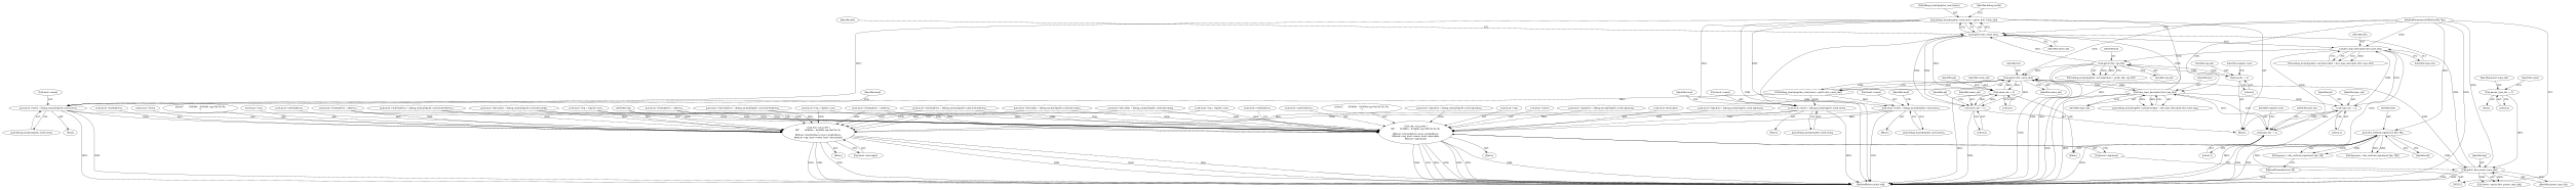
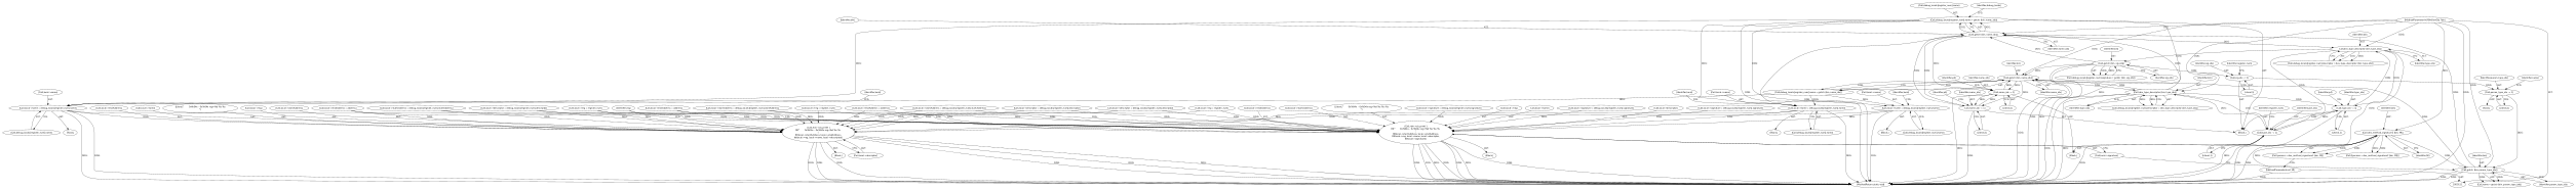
  digraph {
    fontname=Nunito
    node [fontname=Nunito]
    edge [fontname=Nunito]
    n1 [label="(Call,debug_locals[register_num].name = getstr (bin, name_idx))"]
    n2 [label="(Call,getstr (bin, name_idx))"]
    n3 [label="(Call,local->name = debug_locals[register_num].name)"]
    n4 [label="(Call,local->name = debug_locals[register_num].name)"]
    n5 [label="(Call,local->name = debug_locals[register_num].name)"]
    n6 [label="(MethodReturn,static void)"]
    n7 [label="(Block,)"]
    n8 [label="(Call,dex_type_descriptor (bin, type_idx))"]
    n9 [label="(Call,name_idx -= 1)"]
    n10 [label="(Call,name_idx -= 1)"]
    n11 [label="(Identifier,name_idx)"]
    n12 [label="(Call,rbin->cb_printf (\n\t\t\t\t\"        0x%04x - 0x%04x reg=%d %s %s %s\n\",\n\t\t\t\tlocal->startAddress, local->endAddress,\n\t\t\t\tlocal->reg, local->name, local->descriptor,\n\t\t\t\tlocal->signature))"]
    n13 [label="(Call,rbin->cb_printf (\n\t\t\t\t\"        0x%04x - 0x%04x reg=%d %s %s\n\",\n\t\t\t\tlocal->startAddress, local->endAddress,\n\t\t\t\tlocal->reg, local->name, local->descriptor))"]
    n14 [label="(Call,debug_locals[register_num].name)"]
    n15 [label="(Block,)"]
    n16 [label="(Call,debug_locals[register_num].name)"]
    n17 [label="(Block,)"]
    n18 [label="(Call,debug_locals[register_num].name)"]
    n19 [label="(Block,)"]
    n20 [label="(Call,getstr (bin, sig_idx))"]
    n21 [label="(Call,type_idx -= 1)"]
    n22 [label="(Call,type_idx -= 1)"]
    n23 [label="(Call,debug_locals[register_num].descriptor = dex_type_descriptor (bin, type_idx))"]
    n24 [label="(Identifier,type_idx)"]
    n25 [label="(Call,getstr (bin, name_idx))"]
    n26 [label="(Block,)"]
    n27 [label="(Literal,1)"]
    n28 [label="(Literal,1)"]
    n29 [label="(Call,getstr (bin, param_type_idx))"]
    n30 [label="(Call,name = getstr (bin, param_type_idx))"]
    n31 [label="(Identifier,param_type_idx)"]
    n32 [label="(Call,dex_type_descriptor (bin, type_idx))"]
    n33 [label="(Call,debug_locals[register_num].name = getstr (bin, name_idx))"]
    n34 [label="(Identifier,name_idx)"]
    n35 [label="(Call,dex_method_signature2 (bin, MI))"]
    n36 [label="(Identifier,MI)"]
    n37 [label="(Call,!(params = dex_method_signature2 (bin, MI)))"]
    n38 [label="(Call,params = dex_method_signature2 (bin, MI))"]
    n39 [label="(MethodParameterIn,int MI)"]
    n40 [label="(MethodParameterIn,RBinDexObj *bin)"]
    1000111
    n42 [label="(Identifier,type_idx)"]
    n43 [label="(Call,debug_locals[register_num].descriptor = dex_type_descriptor (bin, type_idx))"]
    n44 [label="(Call,sig_idx -= 1)"]
    n45 [label="(Identifier,sig_idx)"]
    n46 [label="(Call,debug_locals[register_num].signature = getstr (bin, sig_idx))"]
    n47 [label="(Call,param_type_idx -= 1)"]
    n48 [label="(Literal,1)"]
    n49 [label="(Block,)"]
    n50 [label="(Literal,1)"]
    n51 [label="(Literal,1)"]
    n52 [label="(Literal,1)"]
    n53 [label="(Call,local->signature)"]
    n54 [label="(Block,)"]
    n55 [label="(Call,local->descriptor)"]
    n56 [label="(Block,)"]
    n57 [label="(Call,local->descriptor)"]
    n58 [label="(Identifier,reg)"]
    n59 [label="(Call,local->reg = register_num)"]
    n60 [label="(Call,local->startAddress)"]
    n61 [label="(Call,local->descriptor = debug_locals[register_num].descriptor)"]
    n62 [label="(Identifier,local)"]
    n63 [label="(Call,local->startAddress = debug_locals[register_num].startAddress)"]
    n64 [label="(Call,local->startAddress)"]
    n65 [label="(Call,local->startAddress = debug_locals[register_num].startAddress)"]
    n66 [label="(Call,local->reg = register_num)"]
    n67 [label="(Identifier,p4)"]
    n68 [label="(Identifier,bin)"]
    n69 [label="(Call,local->endAddress = address)"]
    n70 [label="(Call,local->endAddress = address)"]
    n71 [label="(Call,local->reg)"]
    n72 [label="(Call,local->endAddress)"]
    n73 [label="(Call,local->name)"]
    n74 [label="(Call,local->signature = debug_locals[register_num].signature)"]
    n75 [label="(Identifier,param_type_idx)"]
    n76 [label="(Call,local->descriptor = debug_locals[register_num].descriptor)"]
    n77 [label="(Identifier,name_idx)"]
    n78 [label="(Identifier,bin)"]
    n79 [label="(Identifier,bin)"]
    n80 [label="(Call,local->name)"]
    n81 [label="(Call,local->signature = debug_locals[register_num].signature)"]
    n82 [label="(Identifier,name_idx)"]
    n83 [label="(Identifier,p4)"]
    n84 [label="(Call,local->startAddress = debug_locals[register_num].startAddress)"]
    n85 [label="(Literal,\"        0x%04x - 0x%04x reg=%d %s %s\n\")"]
    n86 [label="(Identifier,bin)"]
    n87 [label="(Call,local->reg)"]
    n88 [label="(Call,local->endAddress)"]
    n89 [label="(Identifier,type_idx)"]
    n90 [label="(Identifier,name)"]
    n91 [label="(Call,local->descriptor = debug_locals[register_num].descriptor)"]
    n92 [label="(Identifier,type_idx)"]
    n93 [label="(Identifier,local)"]
    n94 [label="(Call,local->name)"]
    n95 [label="(Call,debug_locals[register_num].name)"]
    n96 [label="(Identifier,p4)"]
    n97 [label="(Identifier,debug_locals)"]
    n98 [label="(Identifier,bin)"]
    n99 [label="(Call,local->reg = register_num)"]
    n100 [label="(Identifier,sig_idx)"]
    n101 [label="(Identifier,register_num)"]
    n102 [label="(Identifier,local)"]
    n103 [label="(Call,local->name)"]
    n104 [label="(Call,local->name)"]
    n105 [label="(Literal,\"        0x%04x - 0x%04x reg=%d %s %s %s\n\")"]
    n106 [label="(Identifier,register_num)"]
    n107 [label="(Call,local->endAddress = address)"]
    n108 [label="(Identifier,bin)"]
    n109 [label="(Call,local->signature = debug_locals[register_num].signature)"]
    n110 [label="(Identifier,bin)"]
    n1 -> n2 [label="CFG: "]
    n1 -> n3 [label="DDG: "]
    n1 -> n4 [label="DDG: "]
    n1 -> n5 [label="DDG: "]
    n1 -> n6 [label="DDG: "]
    n1 -> n6 [label="DDG: "]
    n1 -> n7 [label="AST: "]
    n2 -> n1 [label="AST: "]
    n2 -> n1 [label="DDG: "]
    n2 -> n1 [label="DDG: "]
    n2 -> n6 [label="DDG: "]
    n2 -> n8 [label="DDG: "]
    n2 -> n9 [label="DDG: "]
    n2 -> n10 [label="DDG: "]
    n2 -> n11 [label="CFG: "]
    n3 -> n6 [label="DDG: "]
    n3 -> n12 [label="DDG: "]
    n3 -> n13 [label="DDG: "]
    n3 -> n14 [label="CFG: "]
    n3 -> n15 [label="AST: "]
    n4 -> n6 [label="DDG: "]
    n4 -> n12 [label="DDG: "]
    n4 -> n13 [label="DDG: "]
    n4 -> n16 [label="CFG: "]
    n4 -> n17 [label="AST: "]
    n5 -> n6 [label="DDG: "]
    n5 -> n6 [label="DDG: "]
    n5 -> n12 [label="DDG: "]
    n5 -> n13 [label="DDG: "]
    n5 -> n18 [label="CFG: "]
    n5 -> n19 [label="AST: "]
    n8 -> n6 [label="DDG: "]
    n8 -> n20 [label="DDG: "]
    n8 -> n21 [label="DDG: "]
    n8 -> n22 [label="DDG: "]
    n8 -> n23 [label="AST: "]
    n8 -> n23 [label="DDG: "]
    n8 -> n23 [label="DDG: "]
    n8 -> n24 [label="CFG: "]
    n9 -> n6 [label="DDG: "]
    n9 -> n10 [label="DDG: "]
    n9 -> n25 [label="DDG: "]
    n9 -> n26 [label="AST: "]
    n9 -> n27 [label="CFG: "]
    n10 -> n2 [label="DDG: "]
    n10 -> n6 [label="DDG: "]
    n10 -> n7 [label="AST: "]
    n10 -> n9 [label="DDG: "]
    n10 -> n28 [label="CFG: "]
    n11 -> n2 [label="AST: "]
    n12 -> n6 [label="DDG: "]
    n12 -> n6 [label="DDG: "]
    n12 -> n6 [label="DDG: "]
    n12 -> n6 [label="DDG: "]
    n12 -> n6 [label="DDG: "]
    n12 -> n6 [label="DDG: "]
    n12 -> n6 [label="DDG: "]
    n12 -> n53 [label="CFG: "]
    n12 -> n54 [label="AST: "]
    n13 -> n6 [label="DDG: "]
    n13 -> n6 [label="DDG: "]
    n13 -> n6 [label="DDG: "]
    n13 -> n6 [label="DDG: "]
    n13 -> n6 [label="DDG: "]
    n13 -> n6 [label="DDG: "]
    n13 -> n55 [label="CFG: "]
    n13 -> n56 [label="AST: "]
    n14 -> n3 [label="AST: "]
    n16 -> n4 [label="AST: "]
    n18 -> n5 [label="AST: "]
    n20 -> n2 [label="DDG: "]
    n20 -> n6 [label="DDG: "]
    n20 -> n6 [label="DDG: "]
    n20 -> n25 [label="DDG: "]
    n20 -> n44 [label="DDG: "]
    n20 -> n45 [label="CFG: "]
    n20 -> n46 [label="AST: "]
    n20 -> n46 [label="DDG: "]
    n20 -> n46 [label="DDG: "]
    n21 -> n6 [label="DDG: "]
    n21 -> n7 [label="AST: "]
    n21 -> n8 [label="DDG: "]
    n21 -> n22 [label="DDG: "]
    n21 -> n50 [label="CFG: "]
    n22 -> n6 [label="DDG: "]
    n22 -> n21 [label="DDG: "]
    n22 -> n26 [label="AST: "]
    n22 -> n32 [label="DDG: "]
    n22 -> n51 [label="CFG: "]
    n23 -> n8 [label="CFG: "]
    n24 -> n8 [label="AST: "]
    n25 -> n6 [label="DDG: "]
    n25 -> n9 [label="DDG: "]
    n25 -> n10 [label="DDG: "]
    n25 -> n32 [label="DDG: "]
    n25 -> n33 [label="AST: "]
    n25 -> n33 [label="DDG: "]
    n25 -> n33 [label="DDG: "]
    n25 -> n34 [label="CFG: "]
    n27 -> n9 [label="AST: "]
    n28 -> n10 [label="AST: "]
    n29 -> n2 [label="DDG: "]
    n29 -> n6 [label="DDG: "]
    n29 -> n6 [label="DDG: "]
    n29 -> n25 [label="DDG: "]
    n29 -> n30 [label="AST: "]
    n29 -> n30 [label="DDG: "]
    n29 -> n30 [label="DDG: "]
    n29 -> n31 [label="CFG: "]
    n31 -> n29 [label="AST: "]
    n32 -> n2 [label="DDG: "]
    n32 -> n6 [label="DDG: "]
    n32 -> n6 [label="DDG: "]
    n32 -> n21 [label="DDG: "]
    n32 -> n22 [label="DDG: "]
    n32 -> n25 [label="DDG: "]
    n32 -> n42 [label="CFG: "]
    n32 -> n43 [label="AST: "]
    n32 -> n43 [label="DDG: "]
    n32 -> n43 [label="DDG: "]
    n33 -> n3 [label="DDG: "]
    n33 -> n4 [label="DDG: "]
    n33 -> n5 [label="DDG: "]
    n33 -> n25 [label="CFG: "]
    n34 -> n25 [label="AST: "]
    n35 -> n6 [label="DDG: "]
    n35 -> n6 [label="DDG: "]
    n35 -> n29 [label="DDG: "]
    n35 -> n36 [label="CFG: "]
    n35 -> n37 [label="DDG: "]
    n35 -> n37 [label="DDG: "]
    n35 -> n38 [label="AST: "]
    n35 -> n38 [label="DDG: "]
    n35 -> n38 [label="DDG: "]
    n36 -> n35 [label="AST: "]
    n38 -> n39 [label="CFG: "]
    n39 -> n6 [label="DDG: "]
    n39 -> n35 [label="DDG: "]
    n39 -> 1000111 [label="AST: "]
    n40 -> n2 [label="DDG: "]
    n40 -> n6 [label="DDG: "]
    n40 -> n8 [label="DDG: "]
    n40 -> n25 [label="DDG: "]
    n40 -> n29 [label="DDG: "]
    n40 -> n32 [label="DDG: "]
    n40 -> n35 [label="DDG: "]
    n40 -> 1000111 [label="AST: "]
    n42 -> n32 [label="AST: "]
    n43 -> n32 [label="CFG: "]
    n44 -> n7 [label="AST: "]
-   n44 -> n20 [label="DDG: "]
+   n44 -> n47 [label="DDG: "]
    n44 -> n52 [label="CFG: "]
    n45 -> n20 [label="AST: "]
    n46 -> n20 [label="CFG: "]
    n47 -> n29 [label="DDG: "]
    n47 -> n48 [label="CFG: "]
    n47 -> n49 [label="AST: "]
    n48 -> n47 [label="AST: "]
    n50 -> n21 [label="AST: "]
    n51 -> n22 [label="AST: "]
    n52 -> n44 [label="AST: "]
    n53 -> n12 [label="AST: "]
    n53 -> n29 [label="CFG: "]
    n55 -> n13 [label="AST: "]
    n57 -> n12 [label="AST: "]
    n58 -> n12 [label="CFG: "]
    n58 -> n13 [label="CFG: "]
    n59 -> n12 [label="DDG: "]
    n59 -> n13 [label="DDG: "]
    n60 -> n13 [label="AST: "]
    n61 -> n12 [label="DDG: "]
    n61 -> n13 [label="DDG: "]
    n62 -> n3 [label="CFG: "]
    n63 -> n12 [label="DDG: "]
    n63 -> n13 [label="DDG: "]
    n64 -> n12 [label="AST: "]
    n65 -> n12 [label="DDG: "]
    n65 -> n13 [label="DDG: "]
    n66 -> n12 [label="DDG: "]
    n66 -> n13 [label="DDG: "]
    n67 -> n9 [label="CFG: "]
    n68 -> n29 [label="AST: "]
    n69 -> n12 [label="DDG: "]
    n69 -> n13 [label="DDG: "]
    n70 -> n12 [label="DDG: "]
    n70 -> n13 [label="DDG: "]
    n71 -> n12 [label="AST: "]
    n72 -> n13 [label="AST: "]
    n73 -> n12 [label="AST: "]
    n74 -> n12 [label="DDG: "]
    n75 -> n47 [label="AST: "]
    n76 -> n12 [label="DDG: "]
    n76 -> n13 [label="DDG: "]
    n77 -> n10 [label="AST: "]
    n78 -> n20 [label="AST: "]
    n79 -> n25 [label="AST: "]
    n80 -> n13 [label="AST: "]
    n81 -> n12 [label="DDG: "]
    n82 -> n9 [label="AST: "]
    n83 -> n21 [label="CFG: "]
    n84 -> n12 [label="DDG: "]
    n84 -> n13 [label="DDG: "]
    n85 -> n13 [label="AST: "]
    n86 -> n8 [label="AST: "]
    n87 -> n13 [label="AST: "]
    n88 -> n12 [label="AST: "]
    n89 -> n22 [label="AST: "]
    n90 -> n47 [label="CFG: "]
    n91 -> n12 [label="DDG: "]
    n91 -> n13 [label="DDG: "]
    n92 -> n21 [label="AST: "]
    n93 -> n4 [label="CFG: "]
    n94 -> n5 [label="AST: "]
    n95 -> n1 [label="AST: "]
    n96 -> n10 [label="CFG: "]
    n97 -> n1 [label="CFG: "]
    n98 -> n2 [label="AST: "]
    n99 -> n12 [label="DDG: "]
    n99 -> n13 [label="DDG: "]
    n100 -> n44 [label="AST: "]
    n101 -> n44 [label="CFG: "]
    n102 -> n5 [label="CFG: "]
    n103 -> n4 [label="AST: "]
    n104 -> n3 [label="AST: "]
    n105 -> n12 [label="AST: "]
    n106 -> n22 [label="CFG: "]
    n107 -> n12 [label="DDG: "]
    n107 -> n13 [label="DDG: "]
    n108 -> n32 [label="AST: "]
    n109 -> n12 [label="DDG: "]
    n110 -> n35 [label="AST: "]
  }
